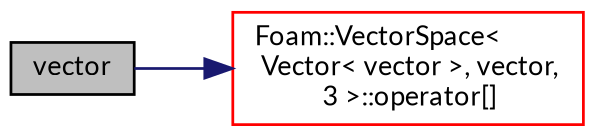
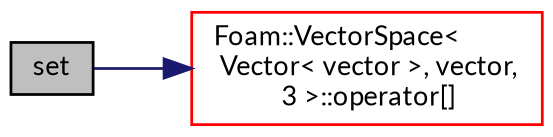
  digraph {
    rankdir=LR
    fontname=Lato
    node [fontname=Lato fontsize=10 shape=record]
-   n1 [color=black fillcolor=grey75 fontcolor=black height=0.2 label=vector style=filled width=0.4]
+   n1 [color=black fillcolor=grey75 fontcolor=black height=0.2 label=set style=filled width=0.4]
    n2 [color=red height=0.2 label="Foam::VectorSpace\<\l Vector\< vector \>, vector,\l 3 \>::operator[]" width=0.4]
    n1 -> n2 [color=midnightblue fontname=Lato fontsize=10 labelfontname=Helvetica labelfontsize=10 style=solid]
  }
